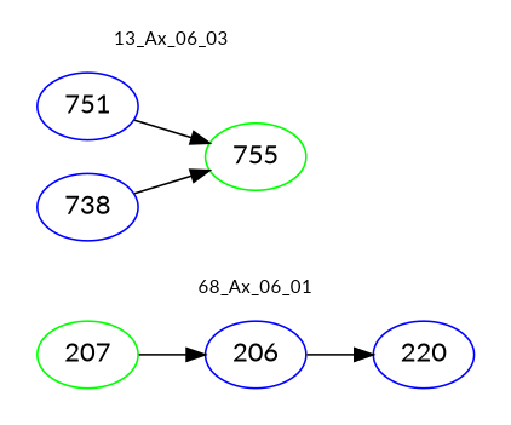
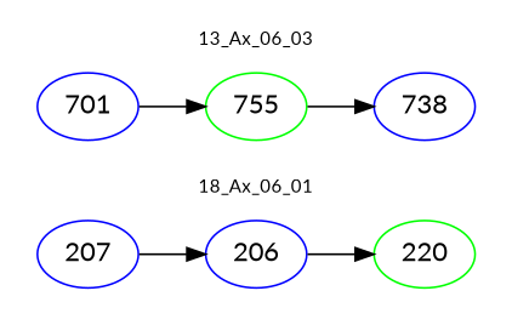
  digraph {
    fontname=Lato
    rankdir=LR
    node [color=blue fontname=Lato]
    edge [color=black fontname=Lato]
-   n1 [color=green label=207]
+   n1 [label=207]
    n2 [label=206]
-   n3 [label=220]
-   n4 [label=751]
+   n3 [color=green label=220]
+   n4 [label=701]
    n5 [label=738]
    n6 [color=green label=755]
    subgraph cluster_1 {
      color=white
      fontsize=10
-     label="68_Ax_06_01"
+     label="18_Ax_06_01"
      n1
      n2
      n3
    }
    subgraph cluster_2 {
      color=white
      fontsize=10
      label="13_Ax_06_03"
      n4
      n5
      n6
    }
    n1 -> n2
    n2 -> n3
    n4 -> n6
-   n5 -> n6
+   n6 -> n5
  }
